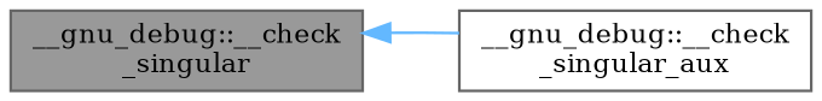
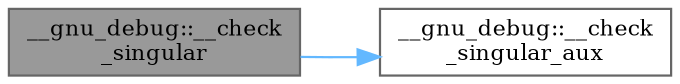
  digraph {
    rankdir=LR
    fontname="DejaVu Serif"
    node [fontname="DejaVu Serif" fontsize=10 shape=box style=filled]
    n1 [color=gray40 fillcolor=grey60 fontcolor=black height=0.2 label="__gnu_debug::__check\l_singular" width=0.4]
    n2 [color=grey40 fillcolor=white height=0.2 label="__gnu_debug::__check\l_singular_aux" width=0.4]
-   n2 -> n1 [color=steelblue1 fontname="DejaVu Serif" fontsize=10 labelfontname=Helvetica labelfontsize=10 style=solid]
+   n1 -> n2 [color=steelblue1 fontname="DejaVu Serif" fontsize=10 labelfontname=Helvetica labelfontsize=10 style=solid]
  }
